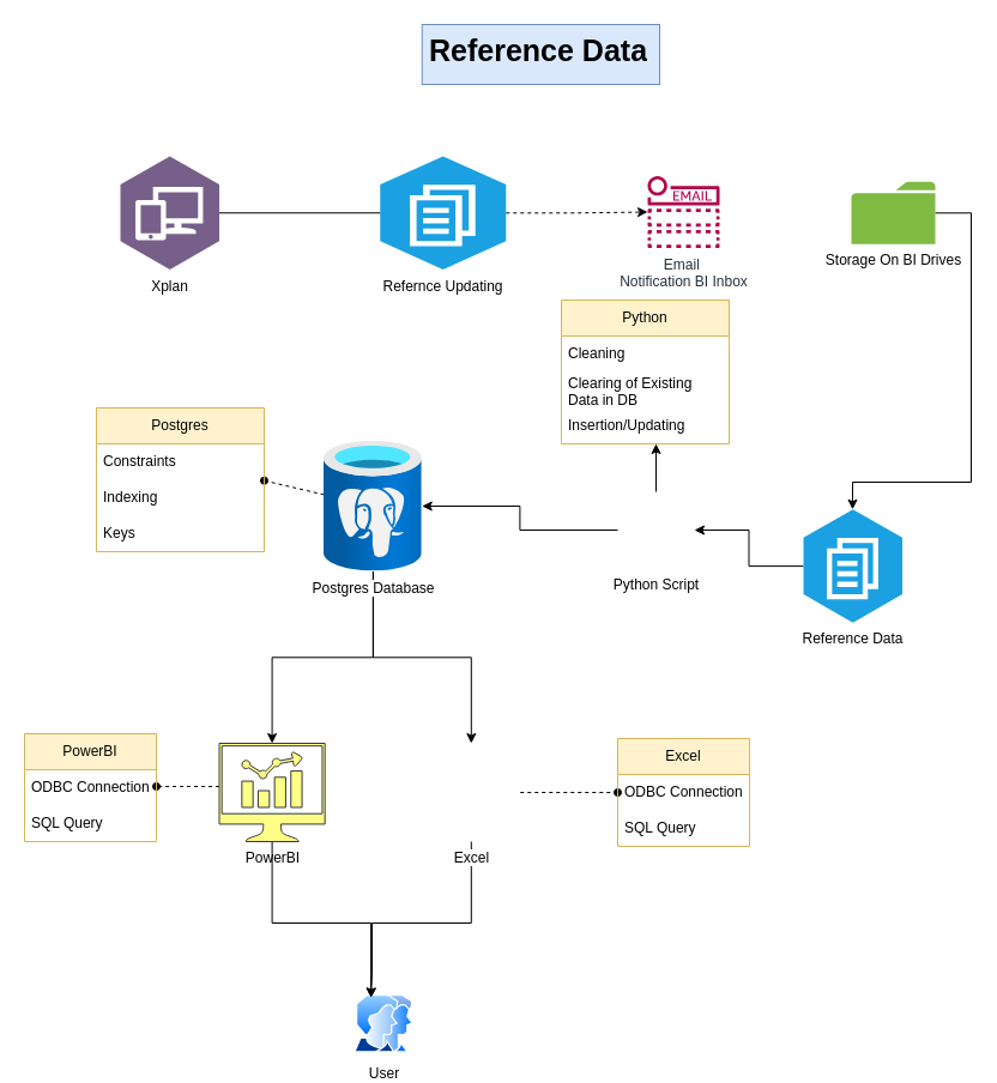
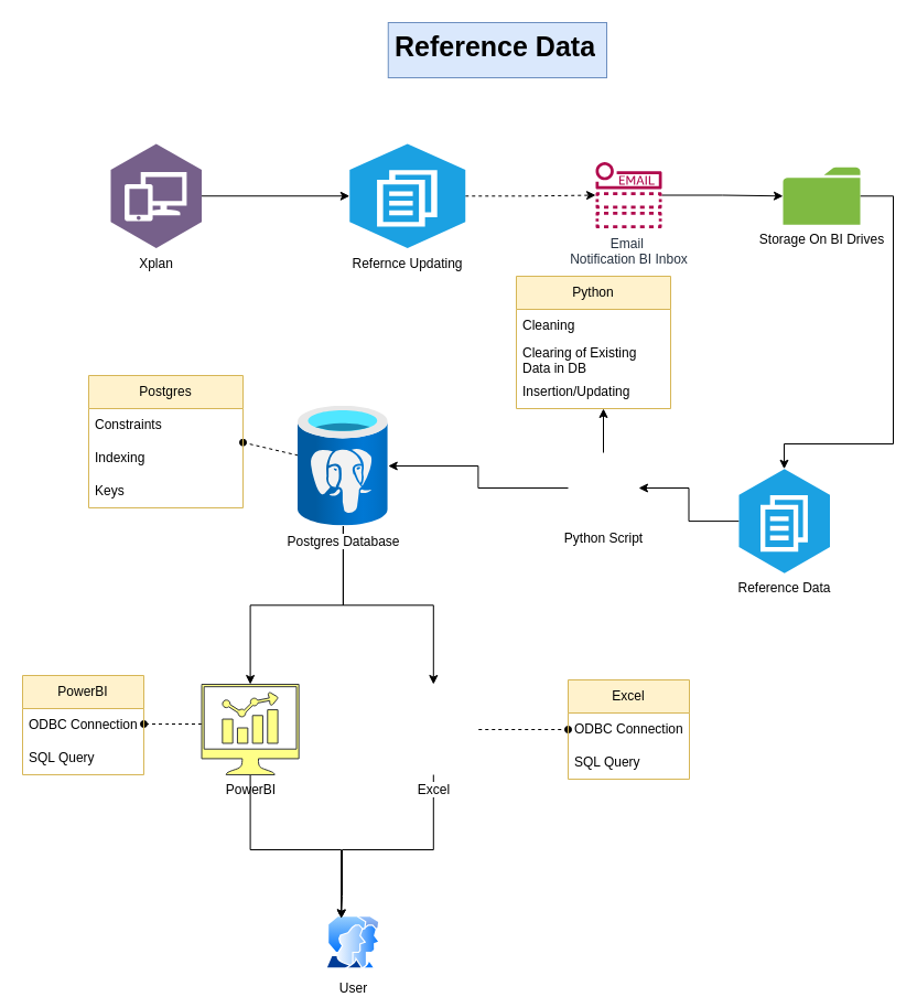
  <mxCell id="0" />
  <mxCell id="1" parent="0" />
  <mxCell id="2" value="" style="group;rotation=90;" parent="1" vertex="1" connectable="0"><mxGeometry x="100" y="130" width="82.5" height="134.5" as="geometry" /></mxCell>
  <mxCell id="3" value="&lt;font color=&quot;#000000&quot;&gt;Xplan&lt;/font&gt;" style="outlineConnect=0;dashed=0;verticalLabelPosition=bottom;verticalAlign=top;align=center;html=1;shape=mxgraph.aws3.workspaces;fillColor=#76608a;gradientDirection=north;strokeColor=#432D57;fontColor=#ffffff;" parent="2" vertex="1"><mxGeometry width="82.5" height="94.5" as="geometry" /></mxCell>
  <mxCell id="4" style="edgeStyle=orthogonalEdgeStyle;rounded=0;orthogonalLoop=1;jettySize=auto;html=1;" parent="1" source="7" target="13" edge="1"><mxGeometry relative="1" as="geometry" /></mxCell>
  <mxCell id="5" style="rounded=0;orthogonalLoop=1;jettySize=auto;html=1;dashed=1;endArrow=oval;endFill=1;" edge="1" parent="1" source="7"><mxGeometry relative="1" as="geometry"><mxPoint x="220" y="400.729" as="targetPoint" /></mxGeometry></mxCell>
  <mxCell id="6" style="edgeStyle=orthogonalEdgeStyle;rounded=0;orthogonalLoop=1;jettySize=auto;html=1;" edge="1" parent="1" source="7" target="30"><mxGeometry relative="1" as="geometry"><mxPoint x="350" y="540" as="targetPoint" /></mxGeometry></mxCell>
  <mxCell id="7" value="Postgres Database" style="image;aspect=fixed;html=1;points=[];align=center;fontSize=12;image=img/lib/azure2/databases/Azure_Database_PostgreSQL_Server.svg;" parent="1" vertex="1"><mxGeometry x="270" y="367.5" width="81.75" height="109" as="geometry" /></mxCell>
  <mxCell id="8" value="" style="edgeStyle=orthogonalEdgeStyle;rounded=0;orthogonalLoop=1;jettySize=auto;html=1;" parent="1" source="10" target="7" edge="1"><mxGeometry relative="1" as="geometry" /></mxCell>
  <mxCell id="9" value="" style="edgeStyle=orthogonalEdgeStyle;rounded=0;orthogonalLoop=1;jettySize=auto;html=1;" edge="1" parent="1" source="10" target="37"><mxGeometry relative="1" as="geometry"><Array as="points"><mxPoint x="538" y="420" /><mxPoint x="540" y="420" /></Array></mxGeometry></mxCell>
  <mxCell id="10" value="Python Script" style="shape=image;html=1;verticalAlign=top;verticalLabelPosition=bottom;labelBackgroundColor=#ffffff;imageAspect=0;aspect=fixed;image=https://cdn1.iconfinder.com/data/icons/ionicons-fill-vol-2/512/logo-python-128.png" parent="1" vertex="1"><mxGeometry x="515" y="410" width="64" height="64" as="geometry" /></mxCell>
  <mxCell id="11" style="edgeStyle=orthogonalEdgeStyle;rounded=0;orthogonalLoop=1;jettySize=auto;html=1;entryX=0.25;entryY=0;entryDx=0;entryDy=0;" edge="1" parent="1" source="13" target="23"><mxGeometry relative="1" as="geometry"><Array as="points"><mxPoint x="227" y="770" /><mxPoint x="309" y="770" /></Array></mxGeometry></mxCell>
  <mxCell id="12" value="" style="edgeStyle=orthogonalEdgeStyle;rounded=0;orthogonalLoop=1;jettySize=auto;html=1;dashed=1;endArrow=oval;endFill=1;" edge="1" parent="1" source="13"><mxGeometry relative="1" as="geometry"><mxPoint x="130" y="656" as="targetPoint" /><Array as="points"><mxPoint x="150" y="656" /><mxPoint x="150" y="656" /></Array></mxGeometry></mxCell>
  <mxCell id="13" value="PowerBI" style="sketch=0;pointerEvents=1;shadow=0;dashed=0;html=1;strokeColor=#36393d;fillColor=#ffff88;aspect=fixed;labelPosition=center;verticalLabelPosition=bottom;verticalAlign=top;align=center;outlineConnect=0;shape=mxgraph.vvd.nsx_dashboard;" parent="1" vertex="1"><mxGeometry x="182.5" y="620" width="88.17" height="82" as="geometry" /></mxCell>
  <mxCell id="14" style="edgeStyle=orthogonalEdgeStyle;rounded=0;orthogonalLoop=1;jettySize=auto;html=1;dashed=1;" edge="1" parent="1" source="15" target="18"><mxGeometry relative="1" as="geometry" /></mxCell>
  <mxCell id="15" value="&lt;font color=&quot;#000000&quot;&gt;Refernce Updating&lt;/font&gt;" style="outlineConnect=0;dashed=0;verticalLabelPosition=bottom;verticalAlign=top;align=center;html=1;shape=mxgraph.aws3.workdocs;fillColor=#1ba1e2;gradientDirection=north;strokeColor=#006EAF;fontColor=#ffffff;" vertex="1" parent="1"><mxGeometry x="316.75" y="130" width="105" height="94.5" as="geometry" /></mxCell>
- <mxCell id="16" style="edgeStyle=orthogonalEdgeStyle;rounded=0;orthogonalLoop=1;jettySize=auto;html=1;endArrow=none;" edge="1" parent="1" source="3" target="15"><mxGeometry relative="1" as="geometry" /></mxCell>
+ <mxCell id="16" style="edgeStyle=orthogonalEdgeStyle;rounded=0;orthogonalLoop=1;jettySize=auto;html=1;" edge="1" parent="1" source="3" target="15"><mxGeometry relative="1" as="geometry" /></mxCell>
+ <mxCell id="17" value="" style="edgeStyle=orthogonalEdgeStyle;rounded=0;orthogonalLoop=1;jettySize=auto;html=1;" edge="1" parent="1" source="18" target="20"><mxGeometry relative="1" as="geometry" /></mxCell>
  <mxCell id="18" value="Email&amp;nbsp;&lt;br&gt;Notification BI Inbox&lt;br&gt;" style="sketch=0;outlineConnect=0;fontColor=#232F3E;gradientColor=none;fillColor=#B0084D;strokeColor=none;dashed=0;verticalLabelPosition=bottom;verticalAlign=top;align=center;html=1;fontSize=12;fontStyle=0;aspect=fixed;pointerEvents=1;shape=mxgraph.aws4.email_notification;" vertex="1" parent="1"><mxGeometry x="540" y="146.5" width="60" height="60" as="geometry" /></mxCell>
  <mxCell id="19" style="edgeStyle=orthogonalEdgeStyle;rounded=0;orthogonalLoop=1;jettySize=auto;html=1;" edge="1" parent="1" source="20" target="22"><mxGeometry relative="1" as="geometry"><Array as="points"><mxPoint x="810" y="177" /><mxPoint x="810" y="402" /><mxPoint x="711" y="402" /></Array></mxGeometry></mxCell>
  <mxCell id="20" value="Storage On BI Drives" style="sketch=0;pointerEvents=1;shadow=0;dashed=0;html=1;strokeColor=none;labelPosition=center;verticalLabelPosition=bottom;verticalAlign=top;outlineConnect=0;align=center;shape=mxgraph.office.concepts.folder;fillColor=#7FBA42;" vertex="1" parent="1"><mxGeometry x="710" y="151.25" width="70" height="52" as="geometry" /></mxCell>
  <mxCell id="21" value="" style="edgeStyle=orthogonalEdgeStyle;rounded=0;orthogonalLoop=1;jettySize=auto;html=1;" edge="1" parent="1" source="22" target="10"><mxGeometry relative="1" as="geometry" /></mxCell>
  <mxCell id="22" value="&lt;font color=&quot;#000000&quot;&gt;Reference Data&lt;/font&gt;" style="outlineConnect=0;dashed=0;verticalLabelPosition=bottom;verticalAlign=top;align=center;html=1;shape=mxgraph.aws3.workdocs;fillColor=#1ba1e2;gradientDirection=north;strokeColor=#006EAF;fontColor=#ffffff;" vertex="1" parent="1"><mxGeometry x="670" y="424.75" width="82.5" height="94.5" as="geometry" /></mxCell>
  <mxCell id="23" value="User" style="image;aspect=fixed;perimeter=ellipsePerimeter;html=1;align=center;shadow=0;dashed=0;spacingTop=3;image=img/lib/active_directory/user_accounts.svg;" vertex="1" parent="1"><mxGeometry x="295" y="830" width="50" height="48.5" as="geometry" /></mxCell>
  <mxCell id="24" value="PowerBI" style="swimlane;fontStyle=0;childLayout=stackLayout;horizontal=1;startSize=30;horizontalStack=0;resizeParent=1;resizeParentMax=0;resizeLast=0;collapsible=1;marginBottom=0;whiteSpace=wrap;html=1;fillColor=#fff2cc;strokeColor=#d6b656;" vertex="1" parent="1"><mxGeometry x="20" y="612" width="110" height="90" as="geometry" /></mxCell>
  <mxCell id="25" value="ODBC Connection" style="text;strokeColor=none;fillColor=none;align=left;verticalAlign=middle;spacingLeft=4;spacingRight=4;overflow=hidden;points=[[0,0.5],[1,0.5]];portConstraint=eastwest;rotatable=0;whiteSpace=wrap;html=1;" vertex="1" parent="24"><mxGeometry y="30" width="110" height="30" as="geometry" /></mxCell>
  <mxCell id="26" value="SQL Query" style="text;strokeColor=none;fillColor=none;align=left;verticalAlign=middle;spacingLeft=4;spacingRight=4;overflow=hidden;points=[[0,0.5],[1,0.5]];portConstraint=eastwest;rotatable=0;whiteSpace=wrap;html=1;" vertex="1" parent="24"><mxGeometry y="60" width="110" height="30" as="geometry" /></mxCell>
  <mxCell id="27" value="&lt;b&gt;&lt;font style=&quot;font-size: 25px;&quot;&gt;Reference Data&lt;/font&gt;&lt;/b&gt;" style="text;strokeColor=#6c8ebf;fillColor=#dae8fc;align=left;verticalAlign=top;spacingLeft=4;spacingRight=4;overflow=hidden;rotatable=0;points=[[0,0.5],[1,0.5]];portConstraint=eastwest;whiteSpace=wrap;html=1;" vertex="1" parent="1"><mxGeometry x="351.75" y="20" width="198.25" height="50" as="geometry" /></mxCell>
  <mxCell id="28" style="edgeStyle=orthogonalEdgeStyle;rounded=0;orthogonalLoop=1;jettySize=auto;html=1;entryX=0.25;entryY=0;entryDx=0;entryDy=0;" edge="1" parent="1" source="30" target="23"><mxGeometry relative="1" as="geometry"><Array as="points"><mxPoint x="393" y="770" /><mxPoint x="310" y="770" /><mxPoint x="310" y="812" /></Array></mxGeometry></mxCell>
  <mxCell id="29" value="" style="edgeStyle=orthogonalEdgeStyle;rounded=0;orthogonalLoop=1;jettySize=auto;html=1;entryX=0;entryY=0.5;entryDx=0;entryDy=0;dashed=1;endArrow=oval;endFill=1;" edge="1" parent="1" source="30" target="32"><mxGeometry relative="1" as="geometry" /></mxCell>
  <mxCell id="30" value="Excel" style="shape=image;html=1;verticalAlign=top;verticalLabelPosition=bottom;labelBackgroundColor=#ffffff;imageAspect=0;aspect=fixed;image=https://cdn3.iconfinder.com/data/icons/document-icons-2/30/647702-excel-128.png" vertex="1" parent="1"><mxGeometry x="351.75" y="620" width="82" height="82" as="geometry" /></mxCell>
  <mxCell id="31" value="Excel" style="swimlane;fontStyle=0;childLayout=stackLayout;horizontal=1;startSize=30;horizontalStack=0;resizeParent=1;resizeParentMax=0;resizeLast=0;collapsible=1;marginBottom=0;whiteSpace=wrap;html=1;fillColor=#fff2cc;strokeColor=#d6b656;" vertex="1" parent="1"><mxGeometry x="515" y="616" width="110" height="90" as="geometry" /></mxCell>
  <mxCell id="32" value="ODBC Connection" style="text;strokeColor=none;fillColor=none;align=left;verticalAlign=middle;spacingLeft=4;spacingRight=4;overflow=hidden;points=[[0,0.5],[1,0.5]];portConstraint=eastwest;rotatable=0;whiteSpace=wrap;html=1;" vertex="1" parent="31"><mxGeometry y="30" width="110" height="30" as="geometry" /></mxCell>
  <mxCell id="33" value="SQL Query" style="text;strokeColor=none;fillColor=none;align=left;verticalAlign=middle;spacingLeft=4;spacingRight=4;overflow=hidden;points=[[0,0.5],[1,0.5]];portConstraint=eastwest;rotatable=0;whiteSpace=wrap;html=1;" vertex="1" parent="31"><mxGeometry y="60" width="110" height="30" as="geometry" /></mxCell>
  <mxCell id="34" value="Python" style="swimlane;fontStyle=0;childLayout=stackLayout;horizontal=1;startSize=30;horizontalStack=0;resizeParent=1;resizeParentMax=0;resizeLast=0;collapsible=1;marginBottom=0;whiteSpace=wrap;html=1;fillColor=#fff2cc;strokeColor=#d6b656;" vertex="1" parent="1"><mxGeometry x="468" y="250" width="140" height="120" as="geometry" /></mxCell>
  <mxCell id="35" value="Cleaning&amp;nbsp;" style="text;strokeColor=none;fillColor=none;align=left;verticalAlign=middle;spacingLeft=4;spacingRight=4;overflow=hidden;points=[[0,0.5],[1,0.5]];portConstraint=eastwest;rotatable=0;whiteSpace=wrap;html=1;" vertex="1" parent="34"><mxGeometry y="30" width="140" height="30" as="geometry" /></mxCell>
  <mxCell id="36" value="Clearing of Existing Data in DB" style="text;strokeColor=none;fillColor=none;align=left;verticalAlign=middle;spacingLeft=4;spacingRight=4;overflow=hidden;points=[[0,0.5],[1,0.5]];portConstraint=eastwest;rotatable=0;whiteSpace=wrap;html=1;" vertex="1" parent="34"><mxGeometry y="60" width="140" height="30" as="geometry" /></mxCell>
  <mxCell id="37" value="Insertion/Updating" style="text;strokeColor=none;fillColor=none;align=left;verticalAlign=middle;spacingLeft=4;spacingRight=4;overflow=hidden;points=[[0,0.5],[1,0.5]];portConstraint=eastwest;rotatable=0;whiteSpace=wrap;html=1;" vertex="1" parent="34"><mxGeometry y="90" width="140" height="30" as="geometry" /></mxCell>
  <mxCell id="38" value="Postgres" style="swimlane;fontStyle=0;childLayout=stackLayout;horizontal=1;startSize=30;horizontalStack=0;resizeParent=1;resizeParentMax=0;resizeLast=0;collapsible=1;marginBottom=0;whiteSpace=wrap;html=1;fillColor=#fff2cc;strokeColor=#d6b656;" vertex="1" parent="1"><mxGeometry x="80" y="340" width="140" height="120" as="geometry" /></mxCell>
  <mxCell id="39" value="Constraints&amp;nbsp;" style="text;strokeColor=none;fillColor=none;align=left;verticalAlign=middle;spacingLeft=4;spacingRight=4;overflow=hidden;points=[[0,0.5],[1,0.5]];portConstraint=eastwest;rotatable=0;whiteSpace=wrap;html=1;" vertex="1" parent="38"><mxGeometry y="30" width="140" height="30" as="geometry" /></mxCell>
  <mxCell id="40" value="Indexing&amp;nbsp;" style="text;strokeColor=none;fillColor=none;align=left;verticalAlign=middle;spacingLeft=4;spacingRight=4;overflow=hidden;points=[[0,0.5],[1,0.5]];portConstraint=eastwest;rotatable=0;whiteSpace=wrap;html=1;" vertex="1" parent="38"><mxGeometry y="60" width="140" height="30" as="geometry" /></mxCell>
  <mxCell id="41" value="Keys" style="text;strokeColor=none;fillColor=none;align=left;verticalAlign=middle;spacingLeft=4;spacingRight=4;overflow=hidden;points=[[0,0.5],[1,0.5]];portConstraint=eastwest;rotatable=0;whiteSpace=wrap;html=1;" vertex="1" parent="38"><mxGeometry y="90" width="140" height="30" as="geometry" /></mxCell>
